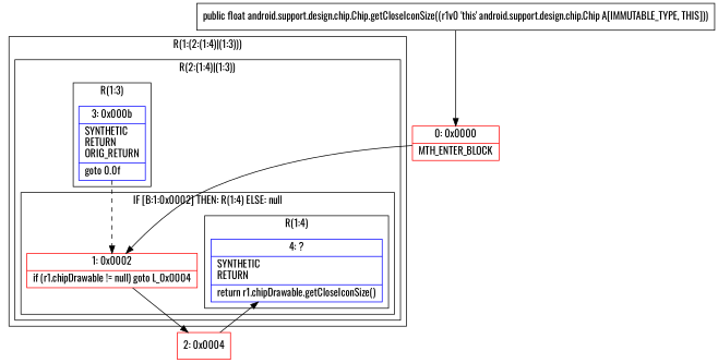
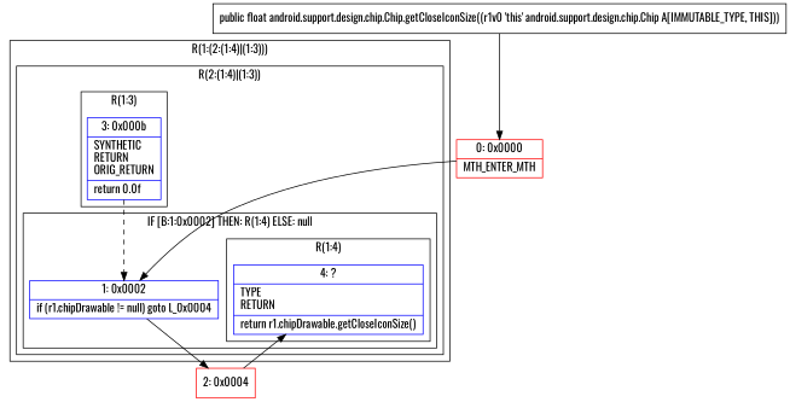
  digraph {
    fontname=Oswald
    node [color=blue fontname=Oswald shape=record]
    edge [fontname=Oswald]
-   n1 [label="{4\:\ ?|SYNTHETIC\lRETURN\l|return r1.chipDrawable.getCloseIconSize()\l}"]
-   n2 [color=red label="{1\:\ 0x0002|if (r1.chipDrawable != null) goto L_0x0004\l}"]
-   n3 [label="{3\:\ 0x000b|SYNTHETIC\lRETURN\lORIG_RETURN\l|goto 0.0f\l}"]
+   n1 [label="{4\:\ ?|TYPE\lRETURN\l|return r1.chipDrawable.getCloseIconSize()\l}"]
+   n2 [label="{1\:\ 0x0002|if (r1.chipDrawable != null) goto L_0x0004\l}"]
+   n3 [label="{3\:\ 0x000b|SYNTHETIC\lRETURN\lORIG_RETURN\l|return 0.0f\l}"]
    n4 [color=red label="{2\:\ 0x0004}"]
-   n5 [color=red label="{0\:\ 0x0000|MTH_ENTER_BLOCK\l}"]
+   n5 [color=red label="{0\:\ 0x0000|MTH_ENTER_MTH\l}"]
    n6 [label="{public float android.support.design.chip.Chip.getCloseIconSize((r1v0 'this' android.support.design.chip.Chip A[IMMUTABLE_TYPE, THIS])) }" color=""]
    subgraph cluster_1 {
      label="R(1:(2:(1:4)|(1:3)))"
      subgraph cluster_2 {
        label="R(2:(1:4)|(1:3))"
        subgraph cluster_3 {
          label="IF [B:1:0x0002] THEN: R(1:4) ELSE: null"
          n2
          subgraph cluster_4 {
            label="R(1:4)"
            n1
          }
        }
        subgraph cluster_5 {
          label="R(1:3)"
          n3
        }
      }
    }
    n2 -> n4
    n3 -> n2 [style=dashed]
    n4 -> n1
    n5 -> n2
    n6 -> n5
  }
